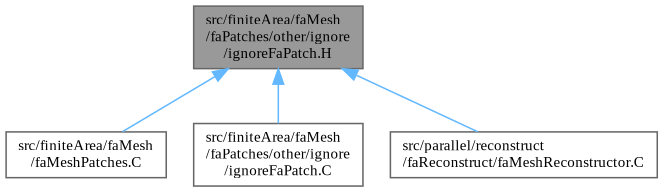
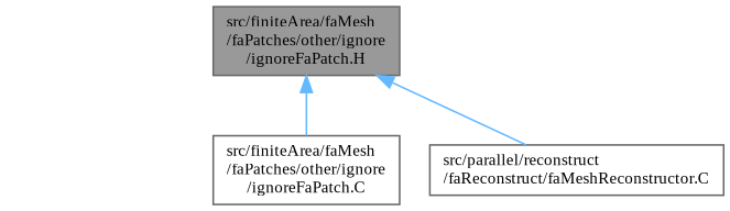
  digraph {
    fontname="Liberation Serif"
    node [color=grey40 fillcolor=white fontname="Liberation Serif" fontsize=10 shape=box style=filled]
    edge [color=steelblue1 dir=back fontname="Liberation Serif" fontsize=10 labelfontname=Helvetica labelfontsize=10 style=solid]
    n1 [color=gray40 fillcolor=grey60 fontcolor=black height=0.2 label="src/finiteArea/faMesh\l/faPatches/other/ignore\l/ignoreFaPatch.H" width=0.4]
-   n2 [height=0.2 label="src/finiteArea/faMesh\l/faMeshPatches.C" width=0.4]
    n3 [height=0.2 label="src/finiteArea/faMesh\l/faPatches/other/ignore\l/ignoreFaPatch.C" width=0.4]
    n4 [height=0.2 label="src/parallel/reconstruct\l/faReconstruct/faMeshReconstructor.C" width=0.4]
-   n1 -> n2
    n1 -> n3
    n1 -> n4
  }
